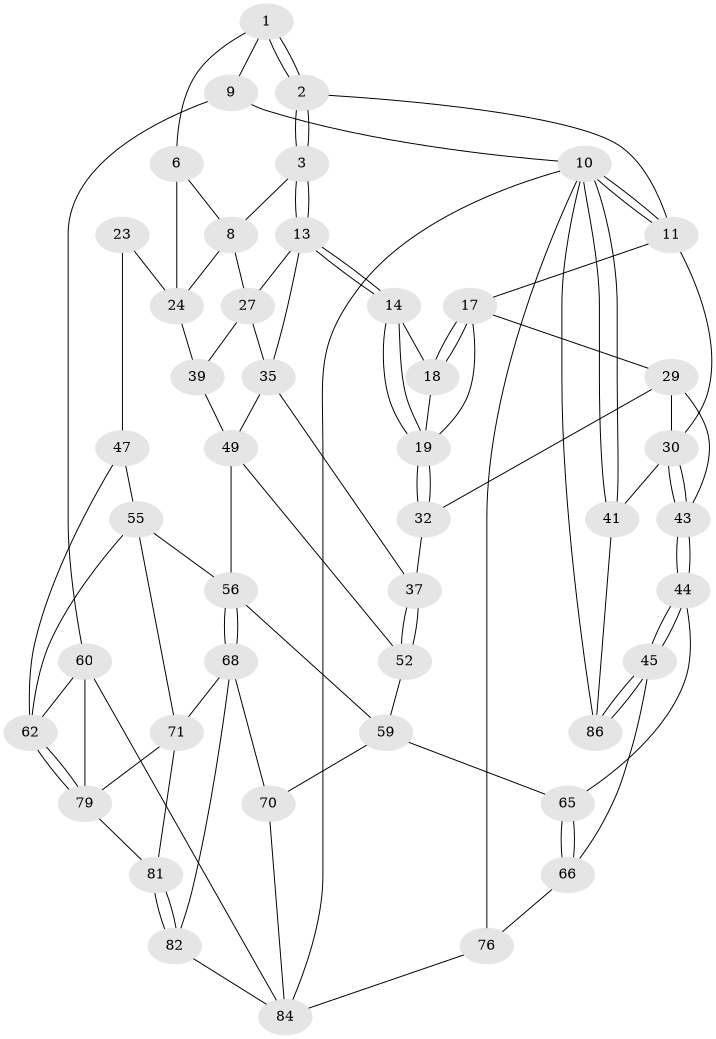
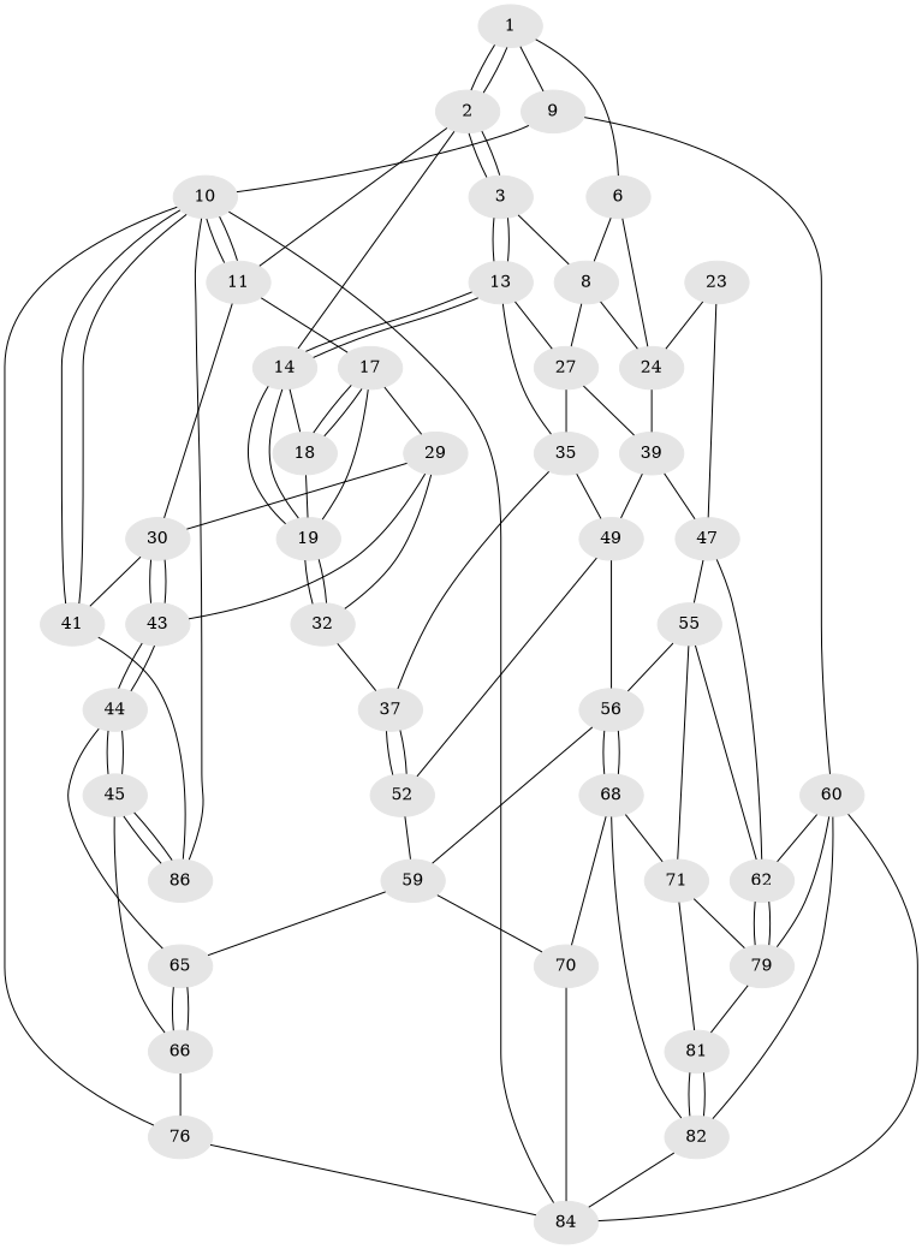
  graph {
    node [color=gray90 style=filled]
    1 [super="+5"]
    2 [super="+12"]
    6 [super="+7"]
    9
    3 [super="+4"]
    11 [super="+16"]
    14 [super="+15"]
    8 [super="+26"]
    24 [super="+34"]
    10 [super="+77"]
    60 [super="+61"]
    13 [super="+28"]
    17 [super="+25"]
    30 [super="+31"]
    18
    19 [super="+20"]
    27 [super="+38"]
    35 [super="+36"]
    39 [super="+40"]
    41
    n21 [label=86]
    76 [super="+79"]
    84 [super="+85"]
    62 [super="+63"]
    n25 [label=79 super="+80"]
    82 [super="+83"]
    29 [super="+33"]
    43 [super="+50"]
    37
    49 [super="+51"]
    32
    23 [super="+42"]
    47 [super="+48"]
    55 [super="+67"]
    44 [super="+59"]
    52 [super="+53"]
    56 [super="+57"]
    n38 [label=59 super="+64"]
    45
    65
    66 [super="+75"]
    71 [super="+72"]
    68 [super="+69"]
    70 [super="+73"]
    81
    1 -- 2
    1 -- 2
    1 -- 6
    1 -- 9
    2 -- 3
    2 -- 3
    2 -- 11
+   2 -- 14
    6 -- 8
    6 -- 24
    9 -- 10
    9 -- 60
    3 -- 8
    3 -- 13
    3 -- 13
    11 -- 17
    11 -- 30
    14 -- 18
    14 -- 19
    14 -- 19
    8 -- 24
    8 -- 27
    24 -- 39
    10 -- 11
    10 -- 11
    10 -- 41
    10 -- 41
    10 -- n21
    10 -- 76
    10 -- 84
    60 -- 84
    60 -- 62
    60 -- n25
+   60 -- 82
    13 -- 14
    13 -- 14
    13 -- 27
    13 -- 35
    17 -- 18
    17 -- 18
    17 -- 19
    17 -- 29
    30 -- 41
    30 -- 43
    30 -- 43
    18 -- 19
    19 -- 32
    19 -- 32
    27 -- 35
    27 -- 39
    35 -- 37
    35 -- 49
    39 -- 49
+   39 -- 47
    41 -- n21
    76 -- 84
    62 -- n25
    62 -- n25
    n25 -- 81
    82 -- 84
    29 -- 30
    29 -- 43
    29 -- 32
    43 -- 44
    43 -- 44
    37 -- 52
    37 -- 52
    49 -- 52
    49 -- 56
    32 -- 37
    23 -- 24
    23 -- 47
    47 -- 62
    47 -- 55
    55 -- 62
    55 -- 56
    55 -- 71
    44 -- 45
    44 -- 45
    44 -- 65
    52 -- n38
    56 -- n38
    56 -- 68
    56 -- 68
    n38 -- 65
    n38 -- 70
    45 -- n21
    45 -- n21
    45 -- 66
    65 -- 66
    65 -- 66
    66 -- 76
    71 -- n25
    71 -- 81
    68 -- 82
    68 -- 71
    68 -- 70
    70 -- 84
    81 -- 82
    81 -- 82
  }
